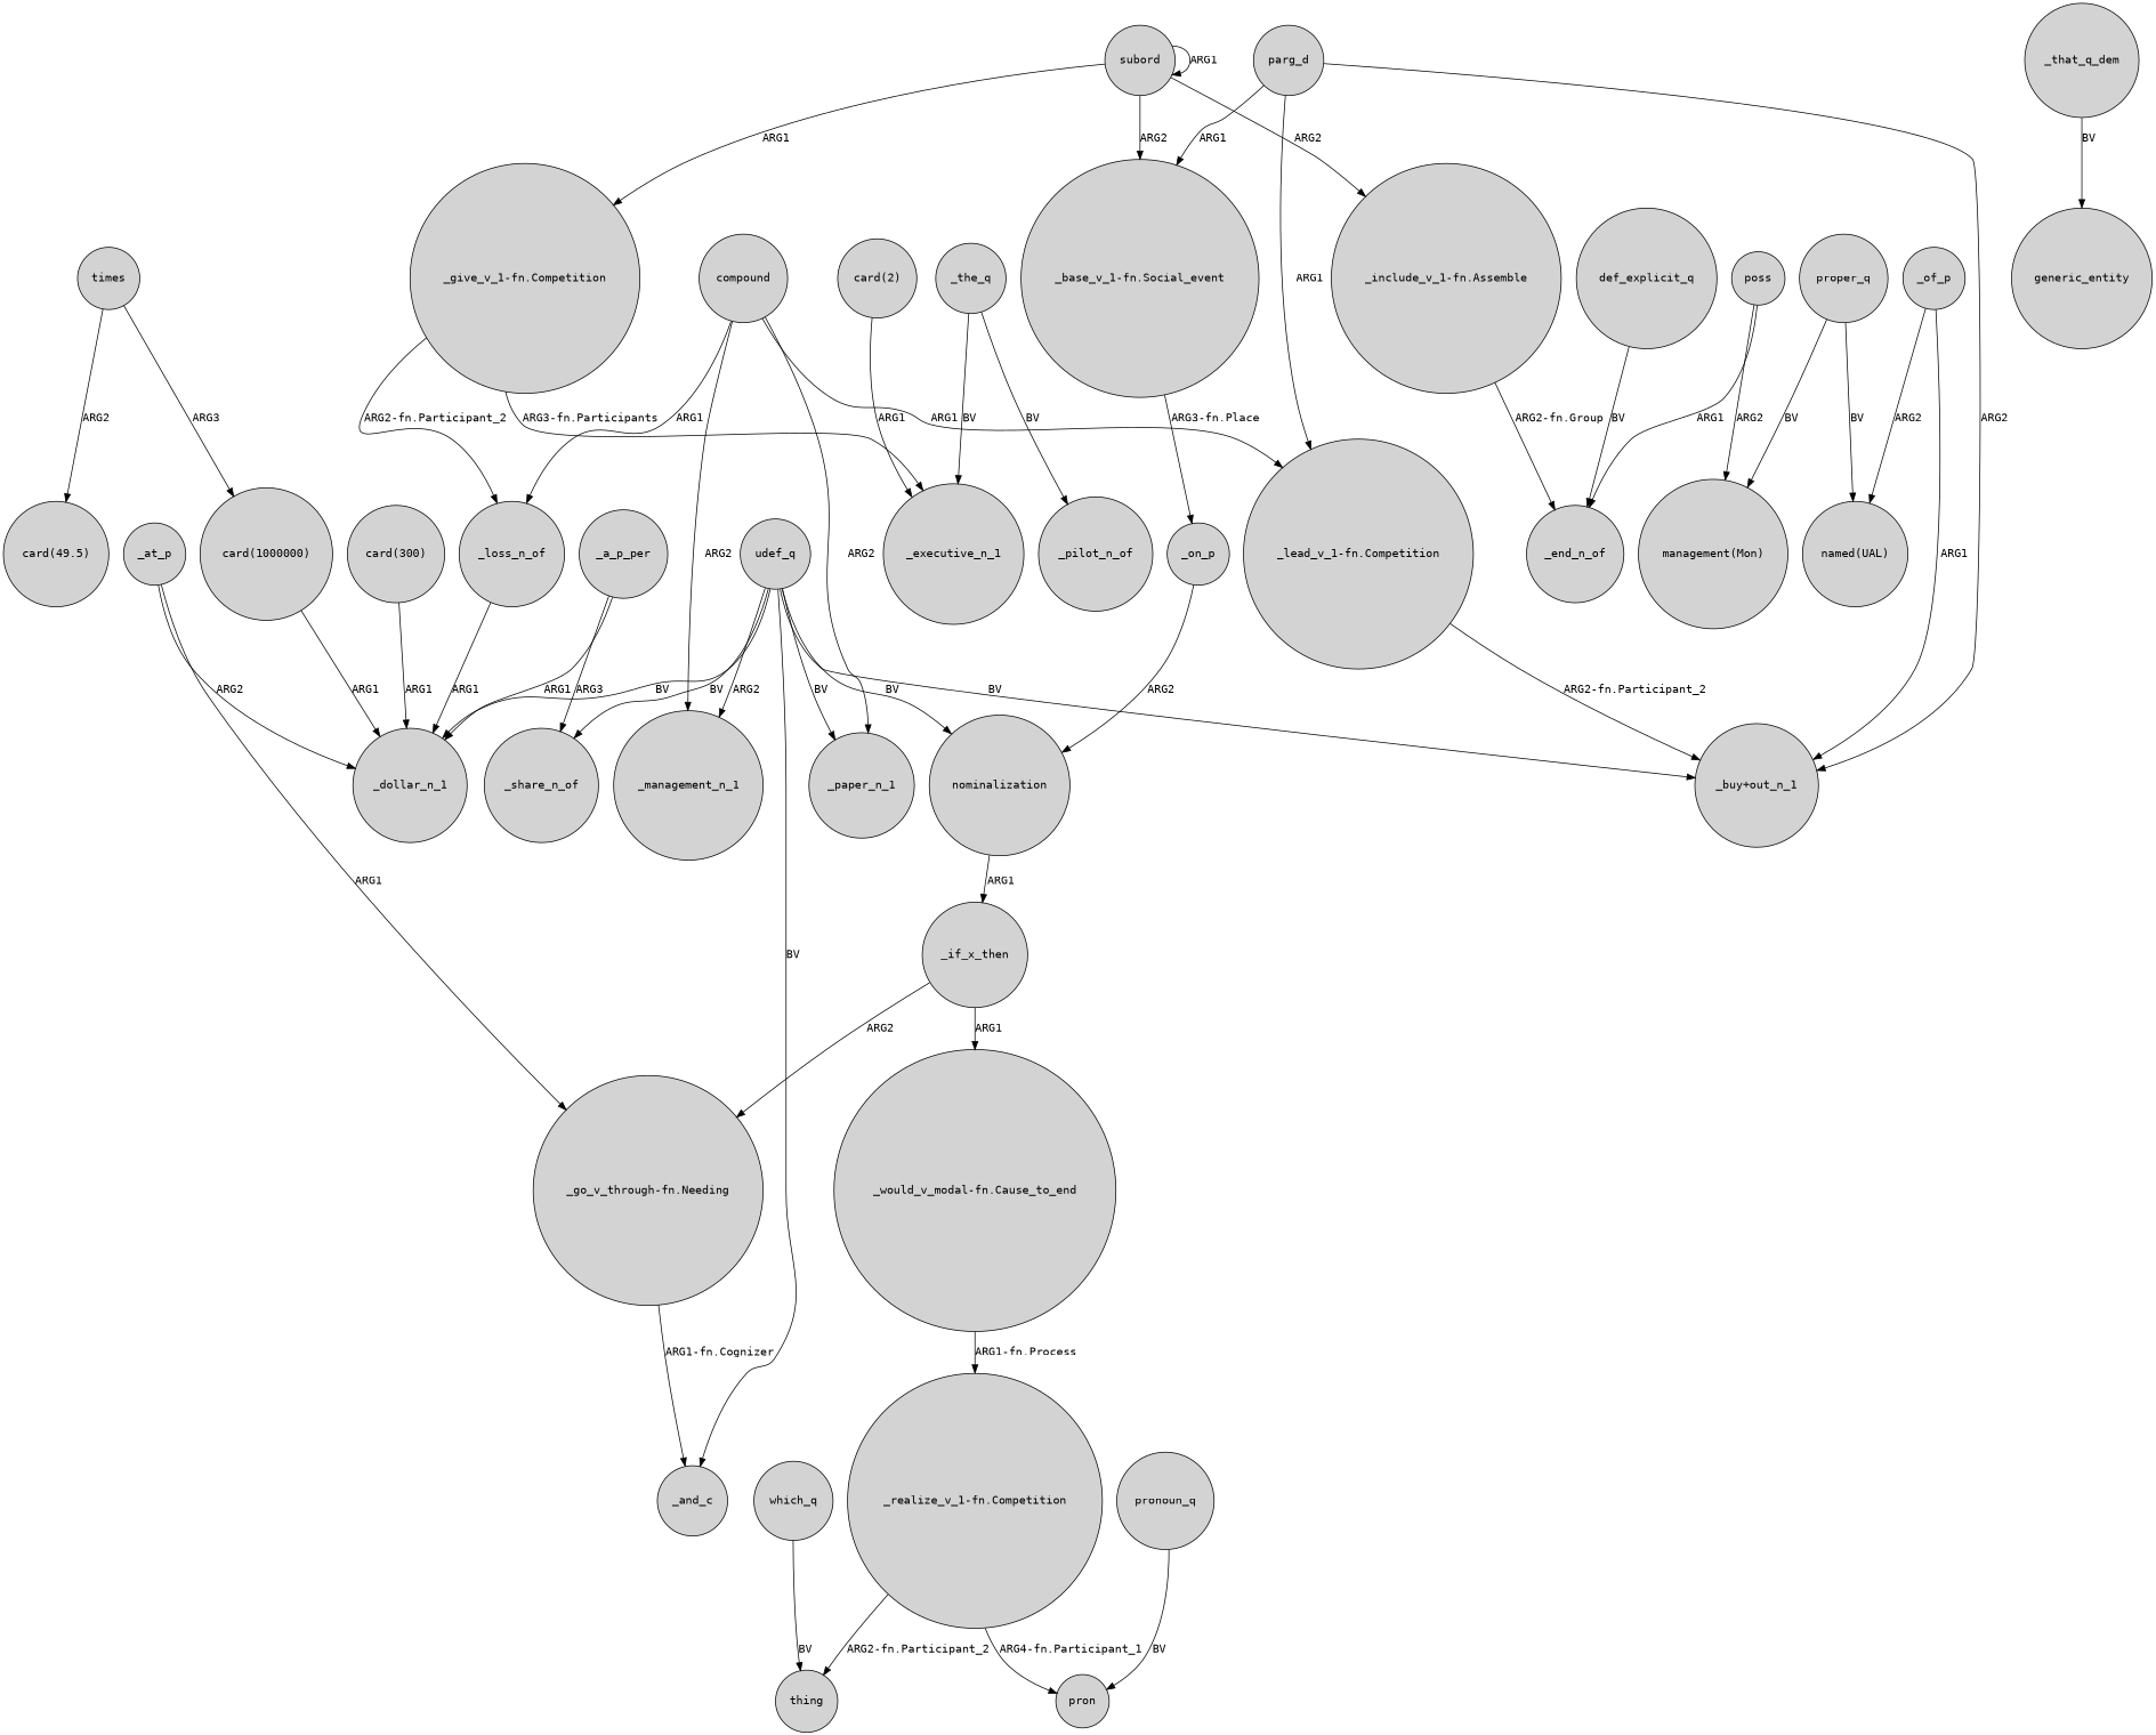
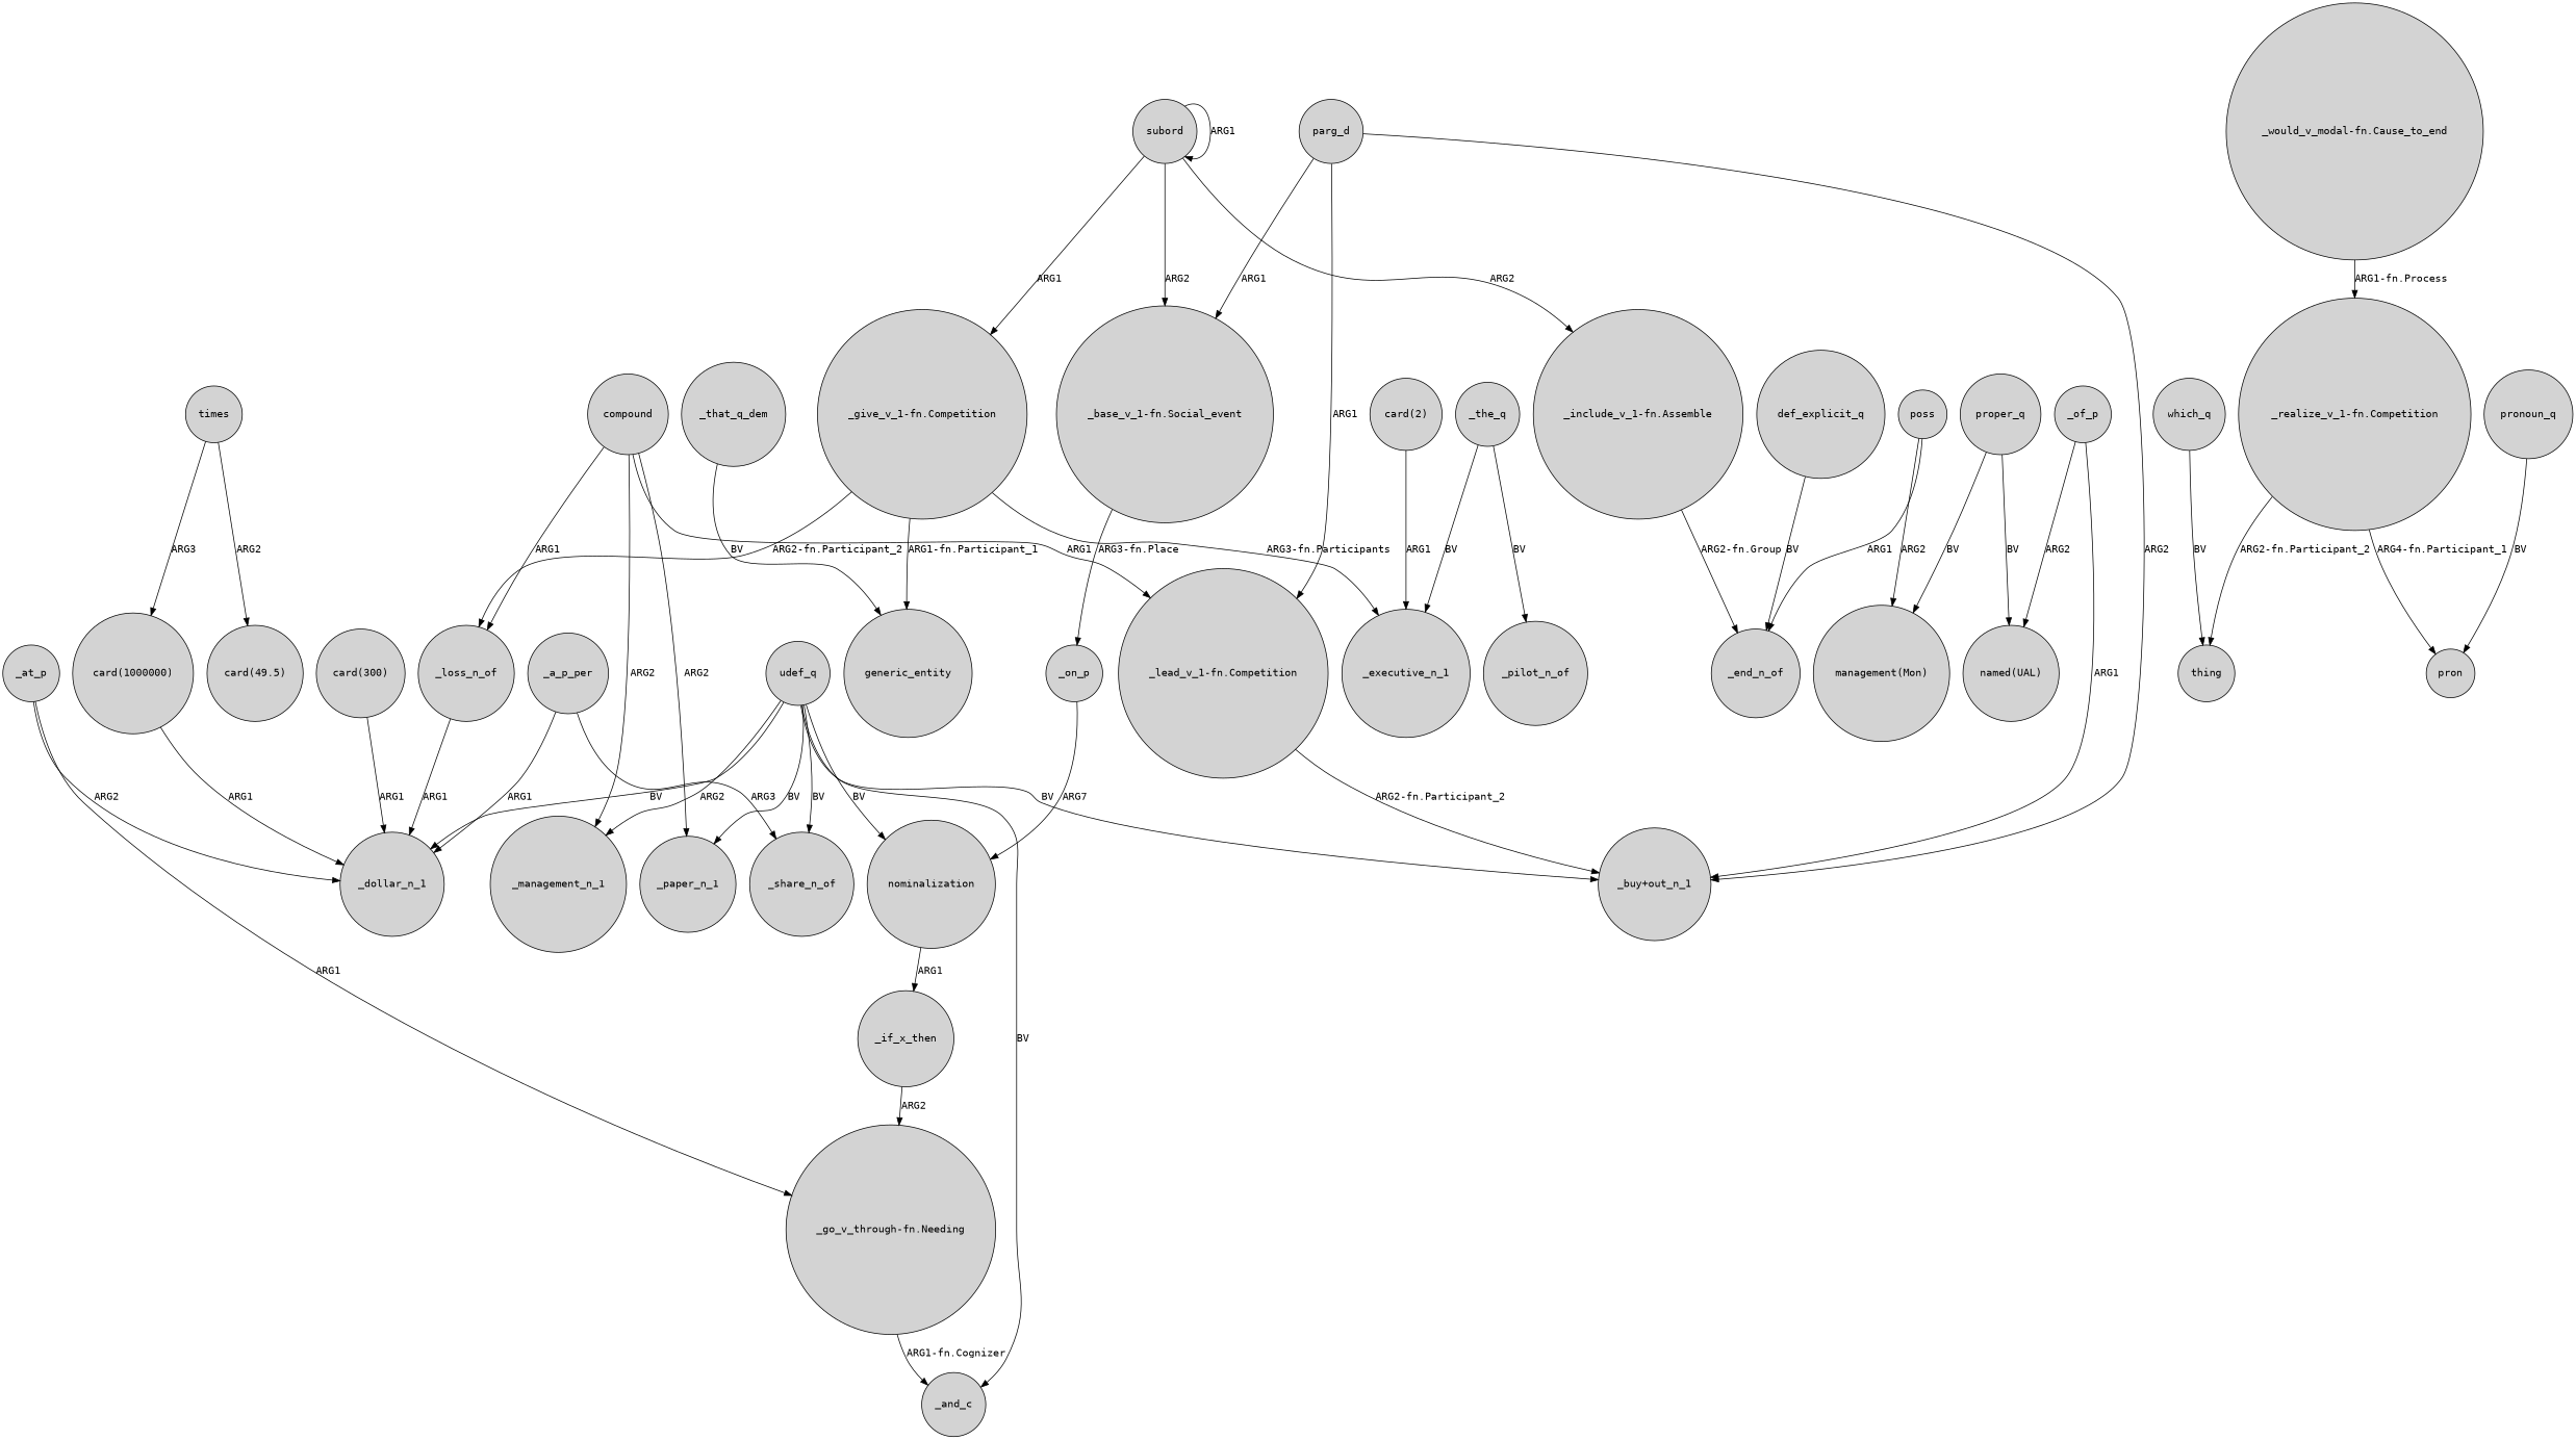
  digraph {
    fontname="DejaVu Sans Mono"
    node [fontname="DejaVu Sans Mono" shape=circle style=filled]
    edge [fontname="DejaVu Sans Mono"]
    "_base_v_1-fn.Social_event"
    _on_p
    nominalization
    _if_x_then
    subord
    "_include_v_1-fn.Assemble"
    "_give_v_1-fn.Competition"
    n8 [label=_end_n_of]
    _loss_n_of
    _executive_n_1
    generic_entity
    "_go_v_through-fn.Needing"
    "_would_v_modal-fn.Cause_to_end"
    _and_c
    "_realize_v_1-fn.Competition"
    def_explicit_q
    poss
    n18 [label="management(Mon)"]
    _dollar_n_1
    parg_d
    "_lead_v_1-fn.Competition"
    "_buy+out_n_1"
    udef_q
    _paper_n_1
    _management_n_1
    _share_n_of
    _of_p
    "named(UAL)"
    compound
    times
    "card(49.5)"
    "card(1000000)"
    _at_p
    proper_q
    which_q
    thing
    "card(2)"
    pron
    pronoun_q
    _a_p_per
    _the_q
    _pilot_n_of
    _that_q_dem
    "card(300)"
    "_base_v_1-fn.Social_event" -> _on_p [label="ARG3-fn.Place"]
-   _on_p -> nominalization [label=ARG2]
+   _on_p -> nominalization [label=ARG7]
    nominalization -> _if_x_then [label=ARG1]
    _if_x_then -> "_go_v_through-fn.Needing" [label=ARG2]
-   _if_x_then -> "_would_v_modal-fn.Cause_to_end" [label=ARG1]
    subord -> "_base_v_1-fn.Social_event" [label=ARG2]
    subord -> subord [label=ARG1]
    subord -> "_include_v_1-fn.Assemble" [label=ARG2]
    subord -> "_give_v_1-fn.Competition" [label=ARG1]
    "_include_v_1-fn.Assemble" -> n8 [label="ARG2-fn.Group"]
    "_give_v_1-fn.Competition" -> _loss_n_of [label="ARG2-fn.Participant_2"]
    "_give_v_1-fn.Competition" -> _executive_n_1 [label="ARG3-fn.Participants"]
+   "_give_v_1-fn.Competition" -> generic_entity [label="ARG1-fn.Participant_1"]
    _loss_n_of -> _dollar_n_1 [label=ARG1]
    "_go_v_through-fn.Needing" -> _and_c [label="ARG1-fn.Cognizer"]
    "_would_v_modal-fn.Cause_to_end" -> "_realize_v_1-fn.Competition" [label="ARG1-fn.Process"]
    "_realize_v_1-fn.Competition" -> thing [label="ARG2-fn.Participant_2"]
    "_realize_v_1-fn.Competition" -> pron [label="ARG4-fn.Participant_1"]
    def_explicit_q -> n8 [label=BV]
    poss -> n8 [label=ARG1]
    poss -> n18 [label=ARG2]
    parg_d -> "_base_v_1-fn.Social_event" [label=ARG1]
    parg_d -> "_lead_v_1-fn.Competition" [label=ARG1]
    parg_d -> "_buy+out_n_1" [label=ARG2]
    "_lead_v_1-fn.Competition" -> "_buy+out_n_1" [label="ARG2-fn.Participant_2"]
    udef_q -> nominalization [label=BV]
    udef_q -> _and_c [label=BV]
    udef_q -> _dollar_n_1 [label=BV]
    udef_q -> "_buy+out_n_1" [label=BV]
    udef_q -> _paper_n_1 [label=BV]
    udef_q -> _management_n_1 [label=ARG2]
    udef_q -> _share_n_of [label=BV]
    _of_p -> "_buy+out_n_1" [label=ARG1]
    _of_p -> "named(UAL)" [label=ARG2]
    compound -> _loss_n_of [label=ARG1]
    compound -> "_lead_v_1-fn.Competition" [label=ARG1]
    compound -> _paper_n_1 [label=ARG2]
    compound -> _management_n_1 [label=ARG2]
    times -> "card(49.5)" [label=ARG2]
    times -> "card(1000000)" [label=ARG3]
    "card(1000000)" -> _dollar_n_1 [label=ARG1]
    _at_p -> "_go_v_through-fn.Needing" [label=ARG1]
    _at_p -> _dollar_n_1 [label=ARG2]
    proper_q -> n18 [label=BV]
    proper_q -> "named(UAL)" [label=BV]
    which_q -> thing [label=BV]
    "card(2)" -> _executive_n_1 [label=ARG1]
    pronoun_q -> pron [label=BV]
    _a_p_per -> _dollar_n_1 [label=ARG1]
    _a_p_per -> _share_n_of [label=ARG3]
    _the_q -> _executive_n_1 [label=BV]
    _the_q -> _pilot_n_of [label=BV]
    _that_q_dem -> generic_entity [label=BV]
    "card(300)" -> _dollar_n_1 [label=ARG1]
  }
